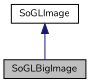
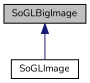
  digraph {
    fontname=Nunito
    node [color=black fontname=Nunito fontsize=10 shape=record style=filled]
    n1 [fillcolor=grey75 fontcolor=black height=0.2 label=SoGLBigImage width=0.4]
    n2 [fillcolor=white height=0.2 label=SoGLImage width=0.4]
-   n2 -> n1 [color=midnightblue dir=back fontname=Nunito fontsize=10 labelfontname=Helvetica labelfontsize=10 style=solid]
+   n1 -> n2 [color=midnightblue dir=back fontname=Nunito fontsize=10 labelfontname=Helvetica labelfontsize=10 style=solid]
  }
